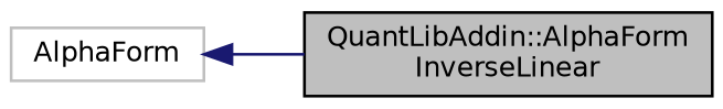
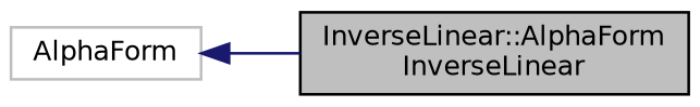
  digraph {
    rankdir=LR
    node [fontname=Helvetica fontsize=10 shape=record style=filled]
-   n1 [color=black fillcolor=grey75 fontcolor=black height=0.2 label="QuantLibAddin::AlphaForm\lInverseLinear" width=0.4]
+   n1 [color=black fillcolor=grey75 fontcolor=black height=0.2 label="InverseLinear::AlphaForm\lInverseLinear" width=0.4]
    n2 [color=grey75 fillcolor=white height=0.2 label=AlphaForm width=0.4]
    n2 -> n1 [color=midnightblue dir=back fontname=Helvetica fontsize=10 labelfontname=Helvetica labelfontsize=10 style=solid]
  }
